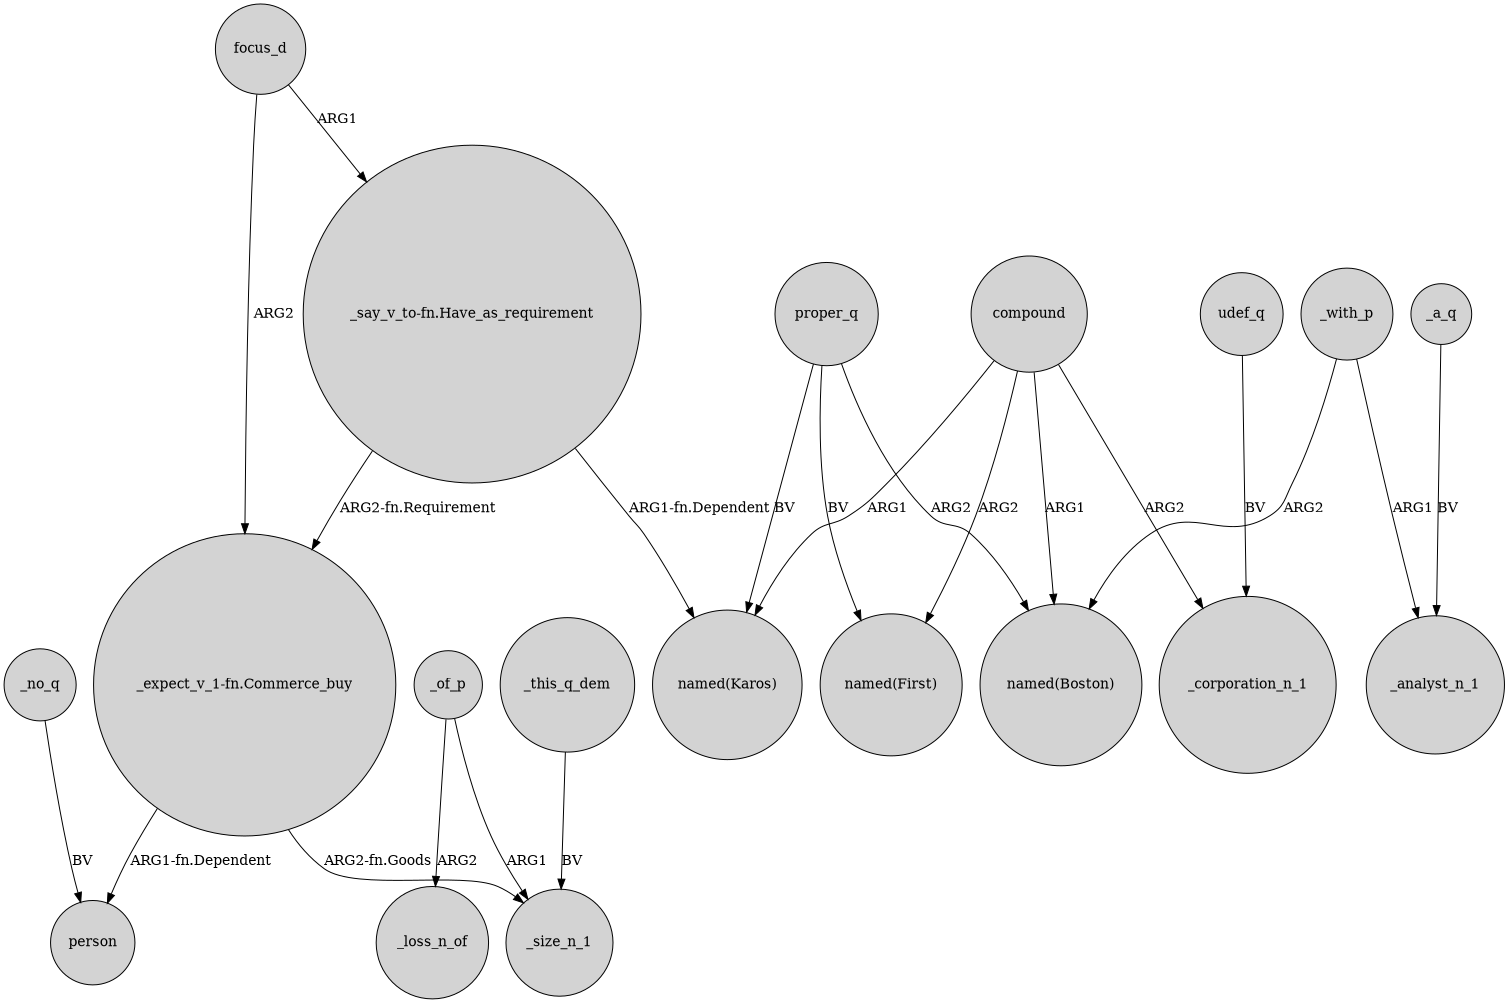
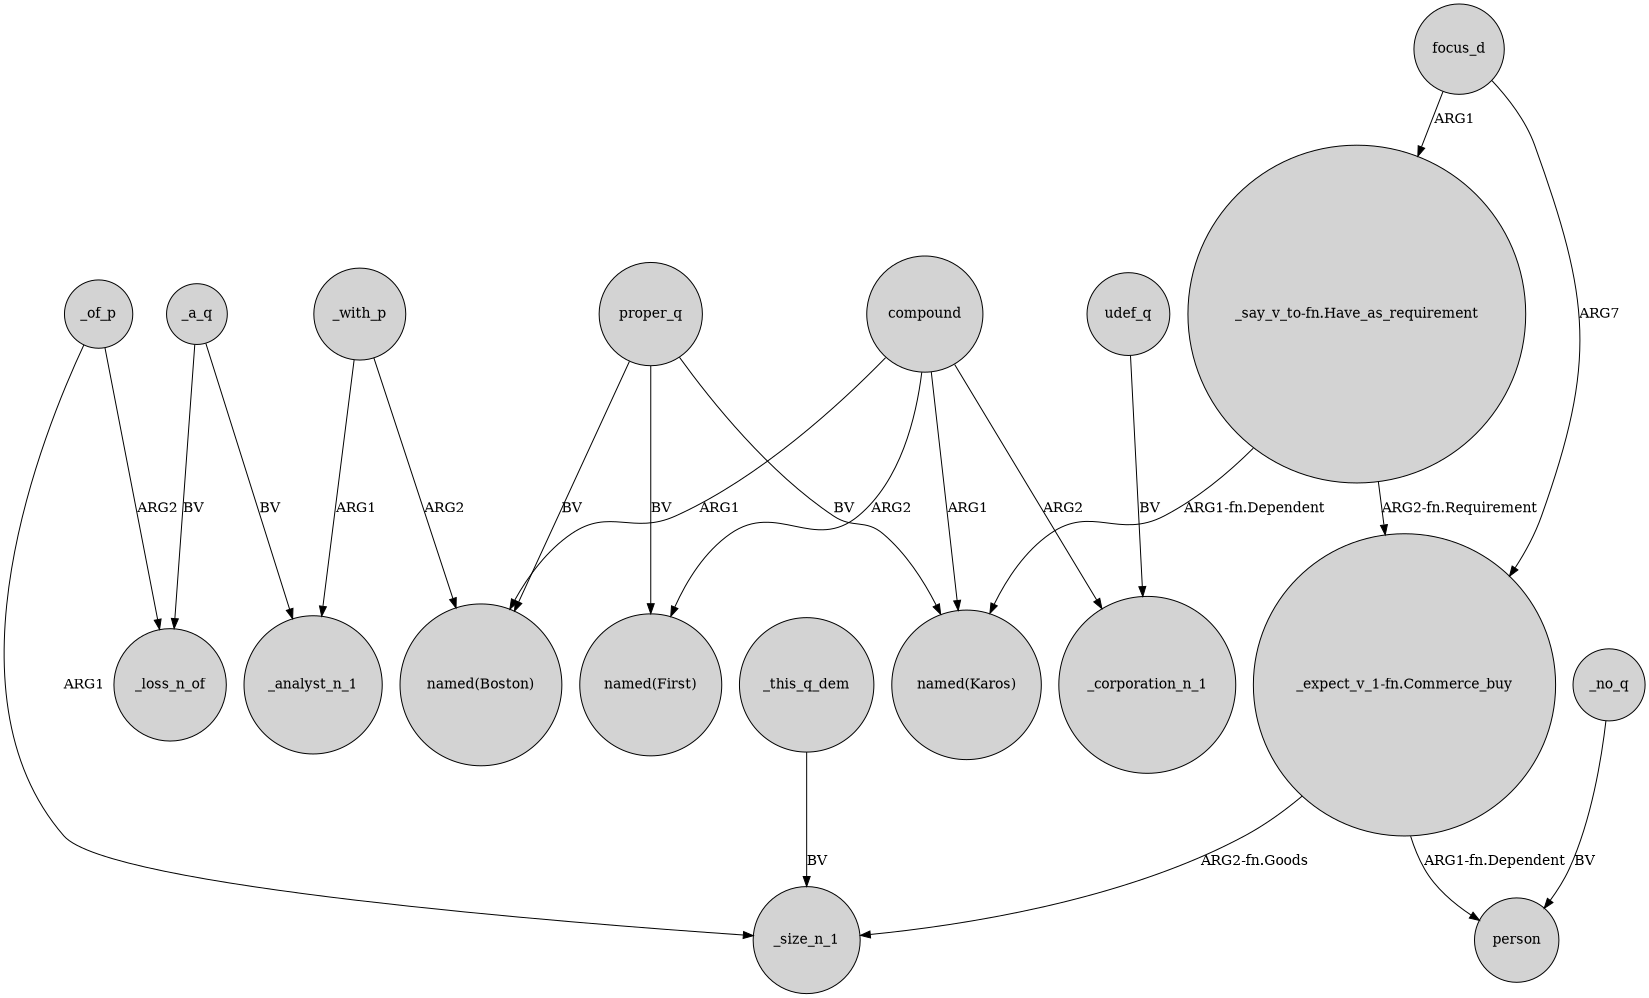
  digraph {
    node [shape=circle style=filled]
    "_expect_v_1-fn.Commerce_buy"
    _size_n_1
    person
    _a_q
    _loss_n_of
    _analyst_n_1
    "_say_v_to-fn.Have_as_requirement"
    "named(Karos)"
    compound
    "named(First)"
    "named(Boston)"
    _corporation_n_1
    focus_d
    proper_q
    _with_p
    _of_p
    _no_q
    _this_q_dem
    udef_q
    "_expect_v_1-fn.Commerce_buy" -> _size_n_1 [label="ARG2-fn.Goods"]
    "_expect_v_1-fn.Commerce_buy" -> person [label="ARG1-fn.Dependent"]
+   _a_q -> _loss_n_of [label=BV]
    _a_q -> _analyst_n_1 [label=BV]
    "_say_v_to-fn.Have_as_requirement" -> "_expect_v_1-fn.Commerce_buy" [label="ARG2-fn.Requirement"]
    "_say_v_to-fn.Have_as_requirement" -> "named(Karos)" [label="ARG1-fn.Dependent"]
    compound -> "named(Karos)" [label=ARG1]
    compound -> "named(First)" [label=ARG2]
    compound -> "named(Boston)" [label=ARG1]
    compound -> _corporation_n_1 [label=ARG2]
-   focus_d -> "_expect_v_1-fn.Commerce_buy" [label=ARG2]
+   focus_d -> "_expect_v_1-fn.Commerce_buy" [label=ARG7]
    focus_d -> "_say_v_to-fn.Have_as_requirement" [label=ARG1]
    proper_q -> "named(Karos)" [label=BV]
    proper_q -> "named(First)" [label=BV]
-   proper_q -> "named(Boston)" [label=ARG2]
+   proper_q -> "named(Boston)" [label=BV]
    _with_p -> _analyst_n_1 [label=ARG1]
    _with_p -> "named(Boston)" [label=ARG2]
    _of_p -> _size_n_1 [label=ARG1]
    _of_p -> _loss_n_of [label=ARG2]
    _no_q -> person [label=BV]
    _this_q_dem -> _size_n_1 [label=BV]
    udef_q -> _corporation_n_1 [label=BV]
  }
